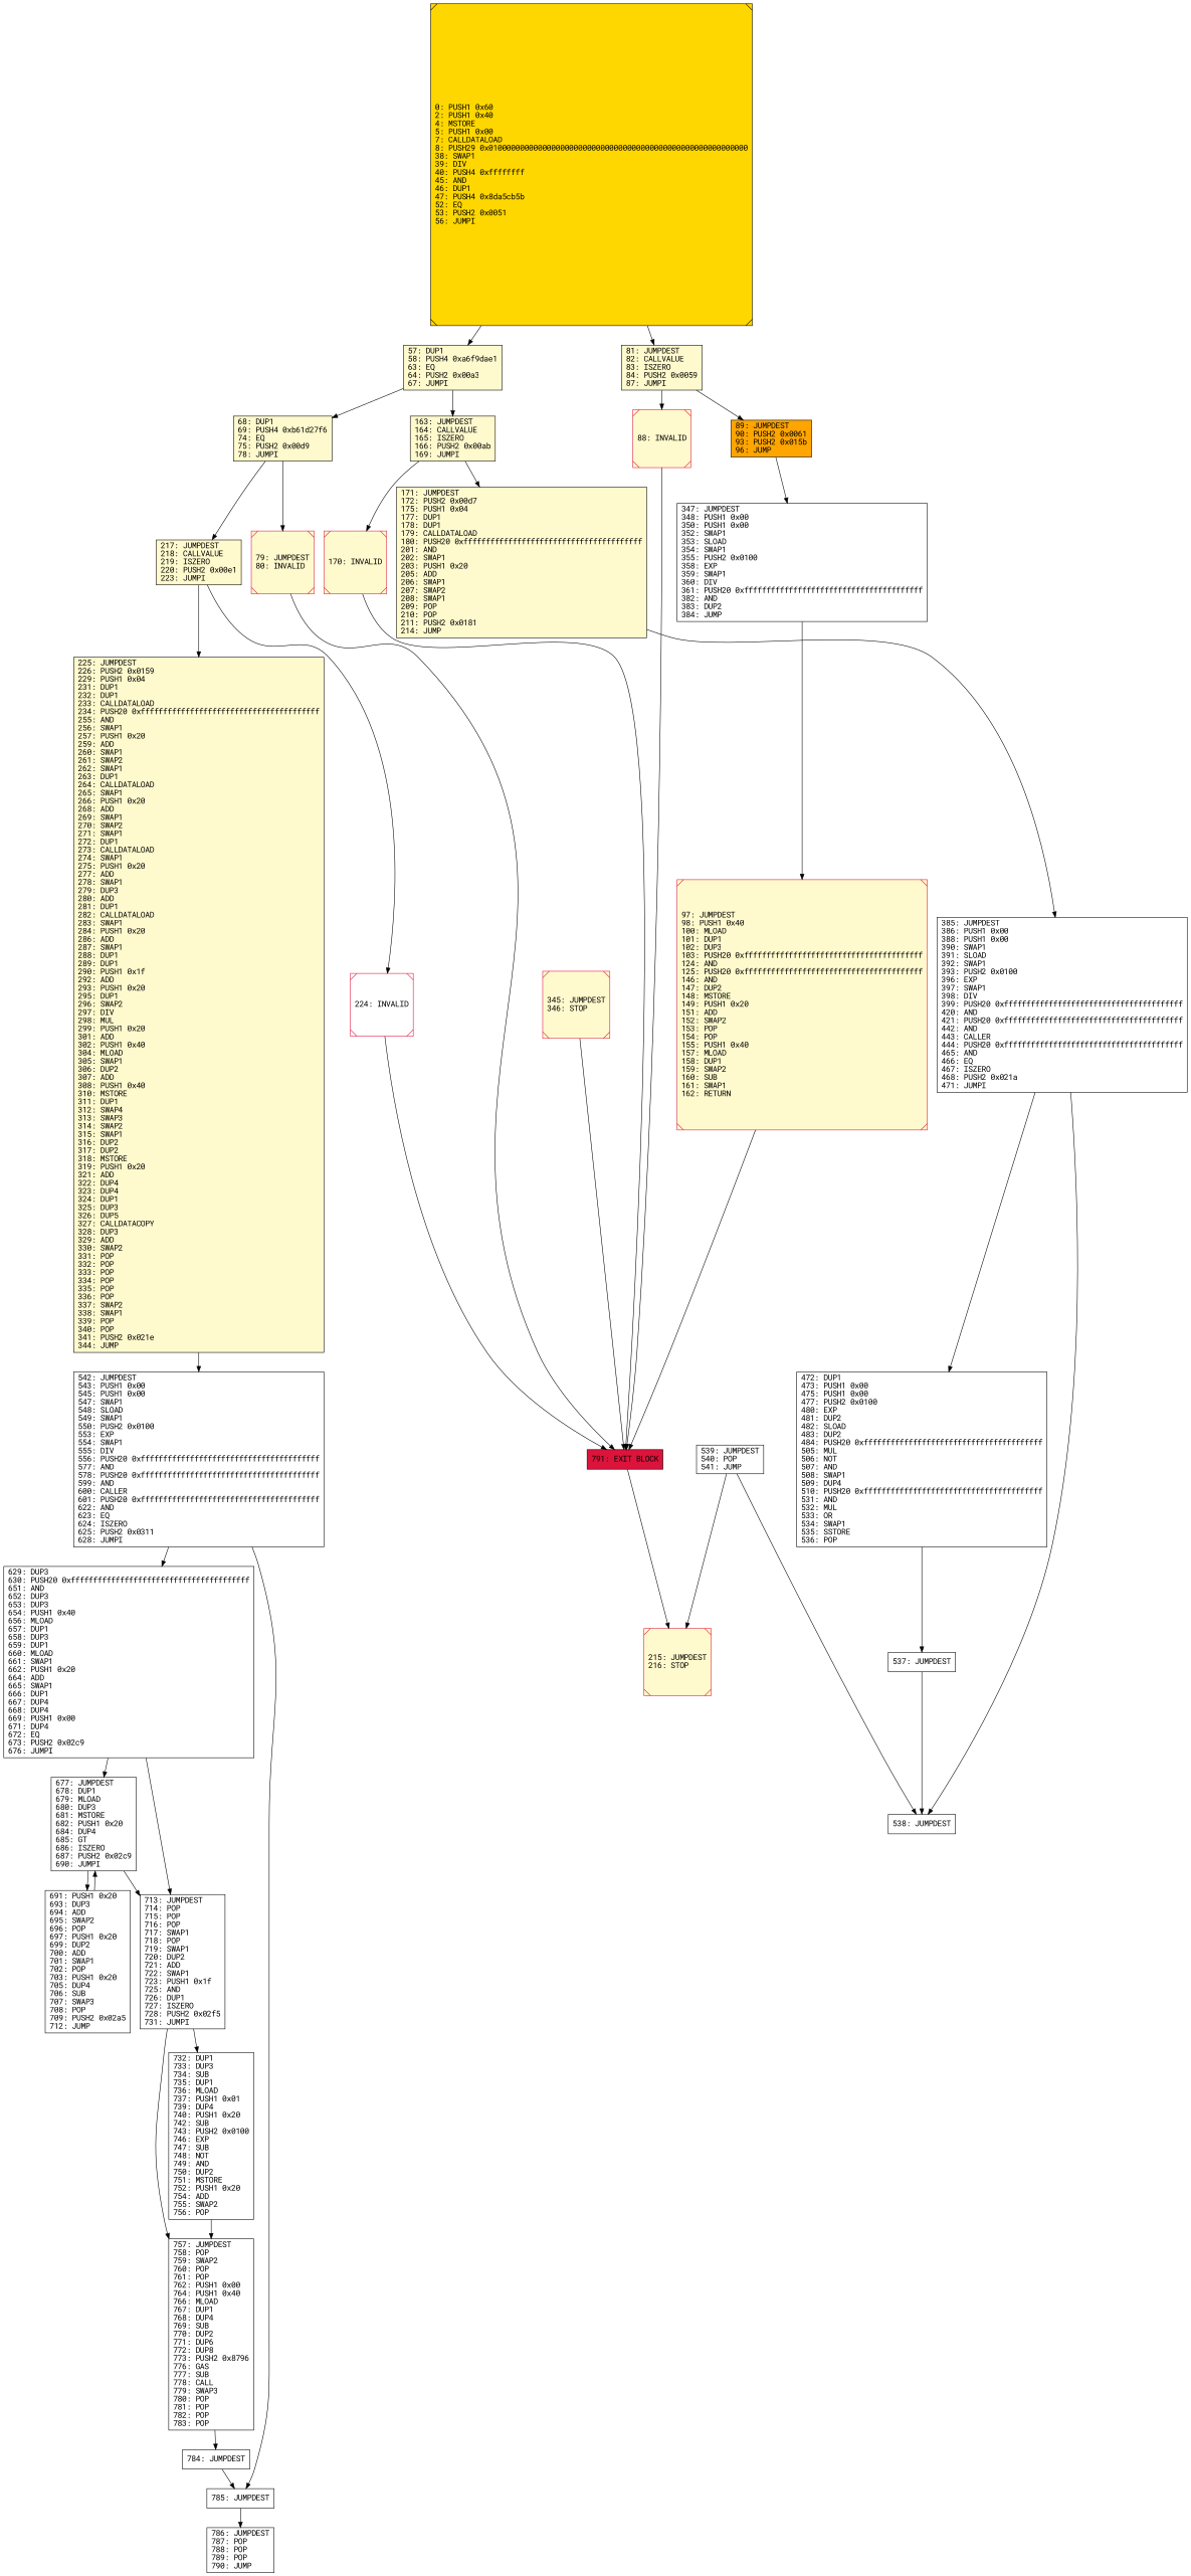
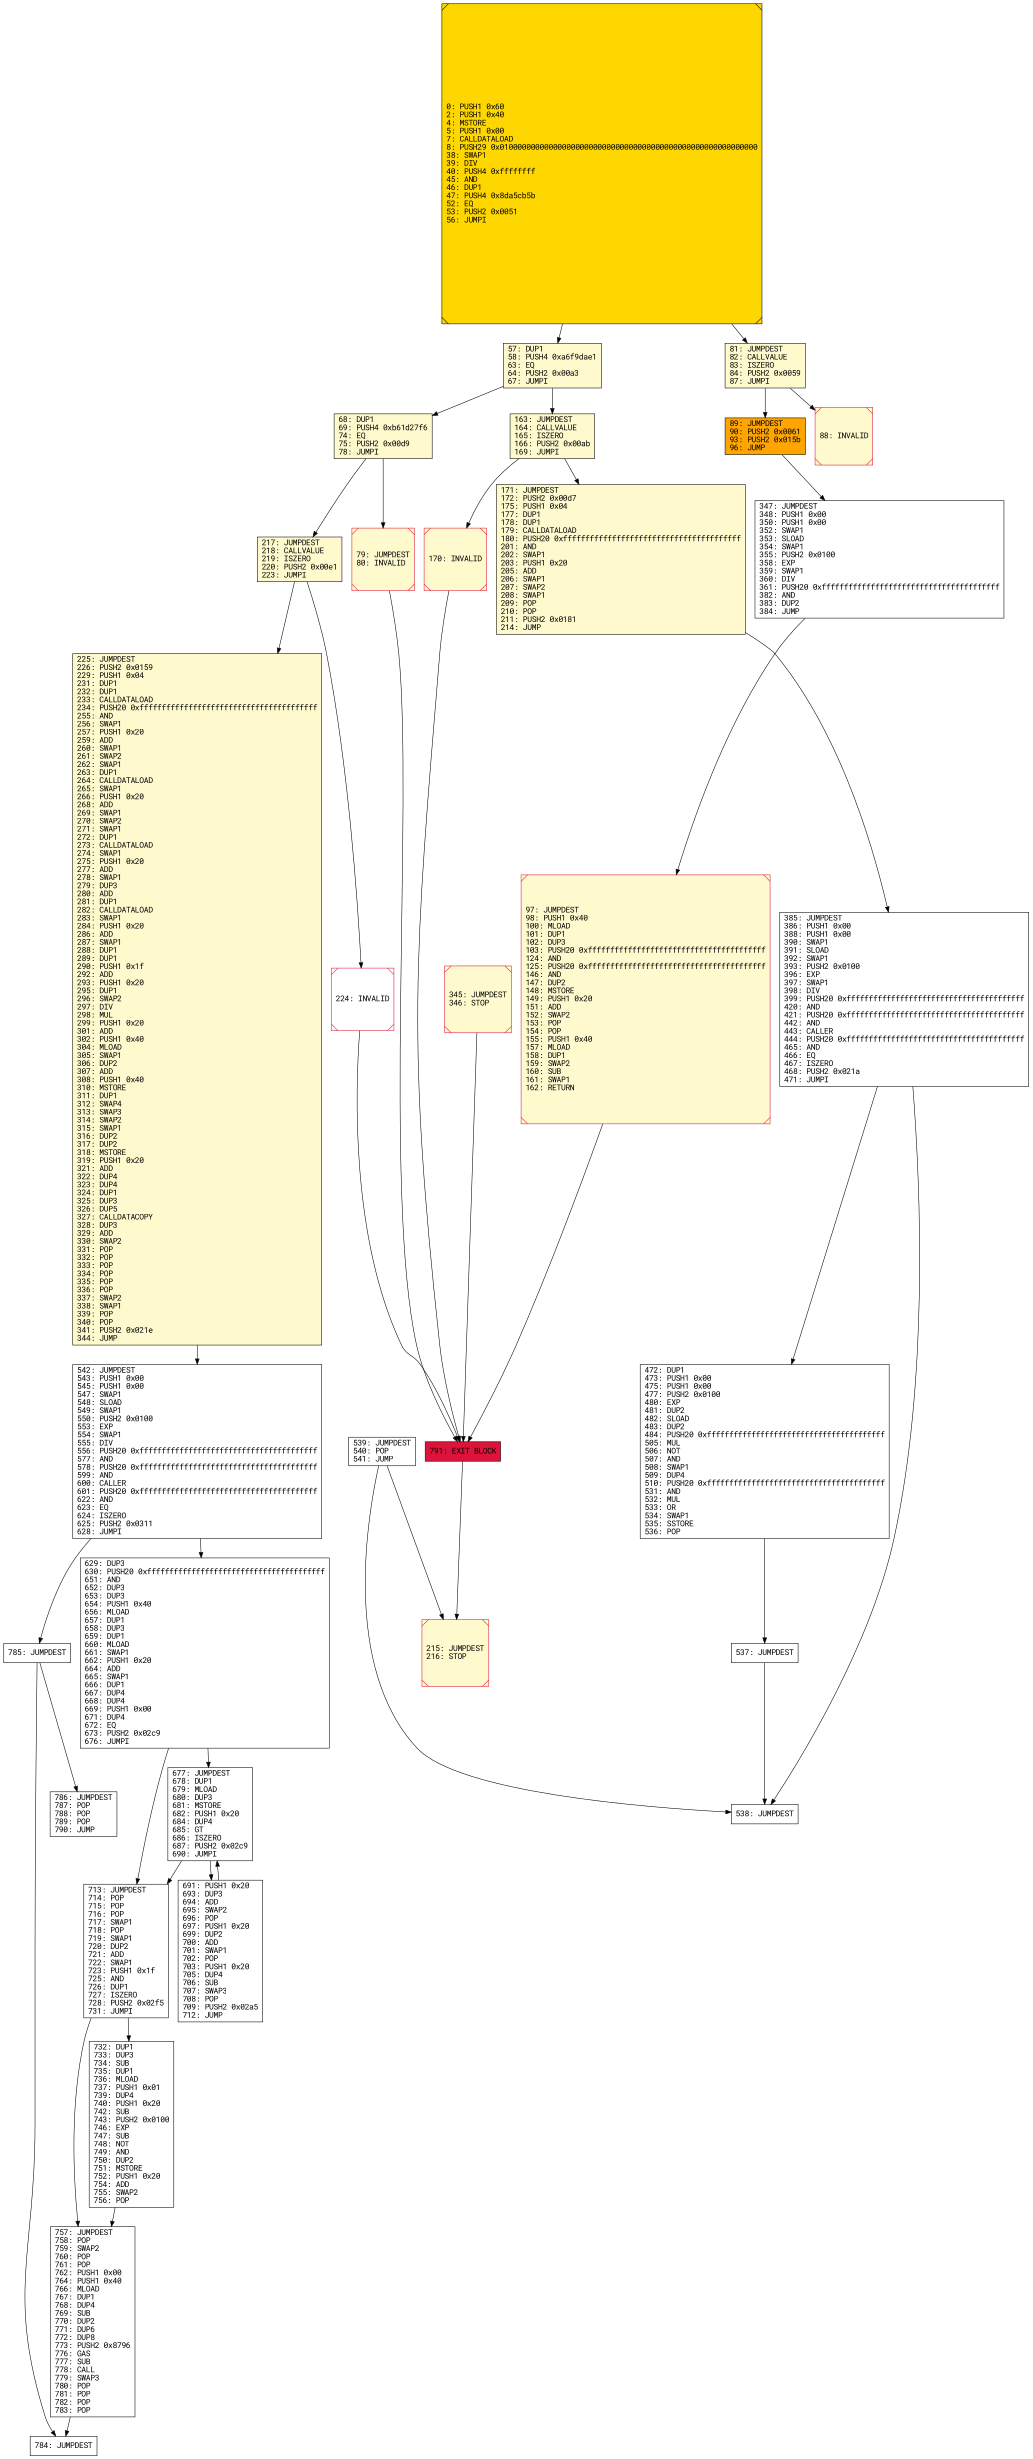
  digraph {
    fontname="Roboto Mono"
    rankdir=UD
    node [color=black fillcolor=white fontcolor=black fontname="Roboto Mono" shape=box style=filled]
    edge [fontname="Roboto Mono"]
    n1 [label="472: DUP1\l473: PUSH1 0x00\l475: PUSH1 0x00\l477: PUSH2 0x0100\l480: EXP\l481: DUP2\l482: SLOAD\l483: DUP2\l484: PUSH20 0xffffffffffffffffffffffffffffffffffffffff\l505: MUL\l506: NOT\l507: AND\l508: SWAP1\l509: DUP4\l510: PUSH20 0xffffffffffffffffffffffffffffffffffffffff\l531: AND\l532: MUL\l533: OR\l534: SWAP1\l535: SSTORE\l536: POP\l"]
    n2 [label="537: JUMPDEST\l"]
    n3 [label="538: JUMPDEST\l"]
    n4 [fillcolor=lemonchiffon label="163: JUMPDEST\l164: CALLVALUE\l165: ISZERO\l166: PUSH2 0x00ab\l169: JUMPI\l"]
    n5 [color=crimson fillcolor=lemonchiffon label="170: INVALID\l" shape=Msquare]
    n6 [fillcolor=lemonchiffon label="171: JUMPDEST\l172: PUSH2 0x00d7\l175: PUSH1 0x04\l177: DUP1\l178: DUP1\l179: CALLDATALOAD\l180: PUSH20 0xffffffffffffffffffffffffffffffffffffffff\l201: AND\l202: SWAP1\l203: PUSH1 0x20\l205: ADD\l206: SWAP1\l207: SWAP2\l208: SWAP1\l209: POP\l210: POP\l211: PUSH2 0x0181\l214: JUMP\l"]
    n7 [fillcolor=crimson label="791: EXIT BLOCK\l"]
    n8 [label="385: JUMPDEST\l386: PUSH1 0x00\l388: PUSH1 0x00\l390: SWAP1\l391: SLOAD\l392: SWAP1\l393: PUSH2 0x0100\l396: EXP\l397: SWAP1\l398: DIV\l399: PUSH20 0xffffffffffffffffffffffffffffffffffffffff\l420: AND\l421: PUSH20 0xffffffffffffffffffffffffffffffffffffffff\l442: AND\l443: CALLER\l444: PUSH20 0xffffffffffffffffffffffffffffffffffffffff\l465: AND\l466: EQ\l467: ISZERO\l468: PUSH2 0x021a\l471: JUMPI\l"]
    n9 [color=crimson fillcolor=lemonchiffon label="215: JUMPDEST\l216: STOP\l" shape=Msquare]
    n10 [label="677: JUMPDEST\l678: DUP1\l679: MLOAD\l680: DUP3\l681: MSTORE\l682: PUSH1 0x20\l684: DUP4\l685: GT\l686: ISZERO\l687: PUSH2 0x02c9\l690: JUMPI\l"]
    n11 [label="713: JUMPDEST\l714: POP\l715: POP\l716: POP\l717: SWAP1\l718: POP\l719: SWAP1\l720: DUP2\l721: ADD\l722: SWAP1\l723: PUSH1 0x1f\l725: AND\l726: DUP1\l727: ISZERO\l728: PUSH2 0x02f5\l731: JUMPI\l"]
    n12 [label="691: PUSH1 0x20\l693: DUP3\l694: ADD\l695: SWAP2\l696: POP\l697: PUSH1 0x20\l699: DUP2\l700: ADD\l701: SWAP1\l702: POP\l703: PUSH1 0x20\l705: DUP4\l706: SUB\l707: SWAP3\l708: POP\l709: PUSH2 0x02a5\l712: JUMP\l"]
    n13 [label="732: DUP1\l733: DUP3\l734: SUB\l735: DUP1\l736: MLOAD\l737: PUSH1 0x01\l739: DUP4\l740: PUSH1 0x20\l742: SUB\l743: PUSH2 0x0100\l746: EXP\l747: SUB\l748: NOT\l749: AND\l750: DUP2\l751: MSTORE\l752: PUSH1 0x20\l754: ADD\l755: SWAP2\l756: POP\l"]
    n14 [label="757: JUMPDEST\l758: POP\l759: SWAP2\l760: POP\l761: POP\l762: PUSH1 0x00\l764: PUSH1 0x40\l766: MLOAD\l767: DUP1\l768: DUP4\l769: SUB\l770: DUP2\l771: DUP6\l772: DUP8\l773: PUSH2 0x8796\l776: GAS\l777: SUB\l778: CALL\l779: SWAP3\l780: POP\l781: POP\l782: POP\l783: POP\l"]
    n15 [color=crimson fillcolor=lemonchiffon label="345: JUMPDEST\l346: STOP\l" shape=Msquare]
    n16 [fillcolor=gold label="0: PUSH1 0x60\l2: PUSH1 0x40\l4: MSTORE\l5: PUSH1 0x00\l7: CALLDATALOAD\l8: PUSH29 0x0100000000000000000000000000000000000000000000000000000000\l38: SWAP1\l39: DIV\l40: PUSH4 0xffffffff\l45: AND\l46: DUP1\l47: PUSH4 0x8da5cb5b\l52: EQ\l53: PUSH2 0x0051\l56: JUMPI\l" shape=Msquare]
    n17 [fillcolor=lemonchiffon label="81: JUMPDEST\l82: CALLVALUE\l83: ISZERO\l84: PUSH2 0x0059\l87: JUMPI\l"]
    n18 [fillcolor=lemonchiffon label="57: DUP1\l58: PUSH4 0xa6f9dae1\l63: EQ\l64: PUSH2 0x00a3\l67: JUMPI\l"]
    n19 [color=crimson fillcolor=lemonchiffon label="88: INVALID\l" shape=Msquare]
    n20 [fillcolor=orange label="89: JUMPDEST\l90: PUSH2 0x0061\l93: PUSH2 0x015b\l96: JUMP\l"]
    n21 [fillcolor=lemonchiffon label="68: DUP1\l69: PUSH4 0xb61d27f6\l74: EQ\l75: PUSH2 0x00d9\l78: JUMPI\l"]
    n22 [label="784: JUMPDEST\l"]
    n23 [color=crimson fillcolor=lemonchiffon label="79: JUMPDEST\l80: INVALID\l" shape=Msquare]
    n24 [fillcolor=lemonchiffon label="217: JUMPDEST\l218: CALLVALUE\l219: ISZERO\l220: PUSH2 0x00e1\l223: JUMPI\l"]
    n25 [color=crimson label="224: INVALID\l" shape=Msquare]
    n26 [fillcolor=lemonchiffon label="225: JUMPDEST\l226: PUSH2 0x0159\l229: PUSH1 0x04\l231: DUP1\l232: DUP1\l233: CALLDATALOAD\l234: PUSH20 0xffffffffffffffffffffffffffffffffffffffff\l255: AND\l256: SWAP1\l257: PUSH1 0x20\l259: ADD\l260: SWAP1\l261: SWAP2\l262: SWAP1\l263: DUP1\l264: CALLDATALOAD\l265: SWAP1\l266: PUSH1 0x20\l268: ADD\l269: SWAP1\l270: SWAP2\l271: SWAP1\l272: DUP1\l273: CALLDATALOAD\l274: SWAP1\l275: PUSH1 0x20\l277: ADD\l278: SWAP1\l279: DUP3\l280: ADD\l281: DUP1\l282: CALLDATALOAD\l283: SWAP1\l284: PUSH1 0x20\l286: ADD\l287: SWAP1\l288: DUP1\l289: DUP1\l290: PUSH1 0x1f\l292: ADD\l293: PUSH1 0x20\l295: DUP1\l296: SWAP2\l297: DIV\l298: MUL\l299: PUSH1 0x20\l301: ADD\l302: PUSH1 0x40\l304: MLOAD\l305: SWAP1\l306: DUP2\l307: ADD\l308: PUSH1 0x40\l310: MSTORE\l311: DUP1\l312: SWAP4\l313: SWAP3\l314: SWAP2\l315: SWAP1\l316: DUP2\l317: DUP2\l318: MSTORE\l319: PUSH1 0x20\l321: ADD\l322: DUP4\l323: DUP4\l324: DUP1\l325: DUP3\l326: DUP5\l327: CALLDATACOPY\l328: DUP3\l329: ADD\l330: SWAP2\l331: POP\l332: POP\l333: POP\l334: POP\l335: POP\l336: POP\l337: SWAP2\l338: SWAP1\l339: POP\l340: POP\l341: PUSH2 0x021e\l344: JUMP\l"]
    n27 [label="539: JUMPDEST\l540: POP\l541: JUMP\l"]
    n28 [label="347: JUMPDEST\l348: PUSH1 0x00\l350: PUSH1 0x00\l352: SWAP1\l353: SLOAD\l354: SWAP1\l355: PUSH2 0x0100\l358: EXP\l359: SWAP1\l360: DIV\l361: PUSH20 0xffffffffffffffffffffffffffffffffffffffff\l382: AND\l383: DUP2\l384: JUMP\l"]
    n29 [label="785: JUMPDEST\l"]
    n30 [label="786: JUMPDEST\l787: POP\l788: POP\l789: POP\l790: JUMP\l"]
    n31 [label="542: JUMPDEST\l543: PUSH1 0x00\l545: PUSH1 0x00\l547: SWAP1\l548: SLOAD\l549: SWAP1\l550: PUSH2 0x0100\l553: EXP\l554: SWAP1\l555: DIV\l556: PUSH20 0xffffffffffffffffffffffffffffffffffffffff\l577: AND\l578: PUSH20 0xffffffffffffffffffffffffffffffffffffffff\l599: AND\l600: CALLER\l601: PUSH20 0xffffffffffffffffffffffffffffffffffffffff\l622: AND\l623: EQ\l624: ISZERO\l625: PUSH2 0x0311\l628: JUMPI\l"]
    n32 [label="629: DUP3\l630: PUSH20 0xffffffffffffffffffffffffffffffffffffffff\l651: AND\l652: DUP3\l653: DUP3\l654: PUSH1 0x40\l656: MLOAD\l657: DUP1\l658: DUP3\l659: DUP1\l660: MLOAD\l661: SWAP1\l662: PUSH1 0x20\l664: ADD\l665: SWAP1\l666: DUP1\l667: DUP4\l668: DUP4\l669: PUSH1 0x00\l671: DUP4\l672: EQ\l673: PUSH2 0x02c9\l676: JUMPI\l"]
    n33 [color=crimson fillcolor=lemonchiffon label="97: JUMPDEST\l98: PUSH1 0x40\l100: MLOAD\l101: DUP1\l102: DUP3\l103: PUSH20 0xffffffffffffffffffffffffffffffffffffffff\l124: AND\l125: PUSH20 0xffffffffffffffffffffffffffffffffffffffff\l146: AND\l147: DUP2\l148: MSTORE\l149: PUSH1 0x20\l151: ADD\l152: SWAP2\l153: POP\l154: POP\l155: PUSH1 0x40\l157: MLOAD\l158: DUP1\l159: SWAP2\l160: SUB\l161: SWAP1\l162: RETURN\l" shape=Msquare]
    n1 -> n2
    n2 -> n3
    n4 -> n5
    n4 -> n6
    n5 -> n7
    n6 -> n8
    n7 -> n9
    n8 -> n1
    n8 -> n3
    n10 -> n11
    n10 -> n12
    n11 -> n13
    n11 -> n14
    n12 -> n10
    n13 -> n14
    n14 -> n22
    n15 -> n7
    n16 -> n17
    n16 -> n18
    n17 -> n19
    n17 -> n20
    n18 -> n4
    n18 -> n21
-   n19 -> n7
    n20 -> n28
    n21 -> n23
    n21 -> n24
-   n22 -> n29
+   n29 -> n22
    n23 -> n7
    n24 -> n25
    n24 -> n26
    n25 -> n7
    n26 -> n31
    n27 -> n3
    n27 -> n9
    n28 -> n33
    n29 -> n30
    n31 -> n29
    n31 -> n32
    n32 -> n10
    n32 -> n11
    n33 -> n7
  }
